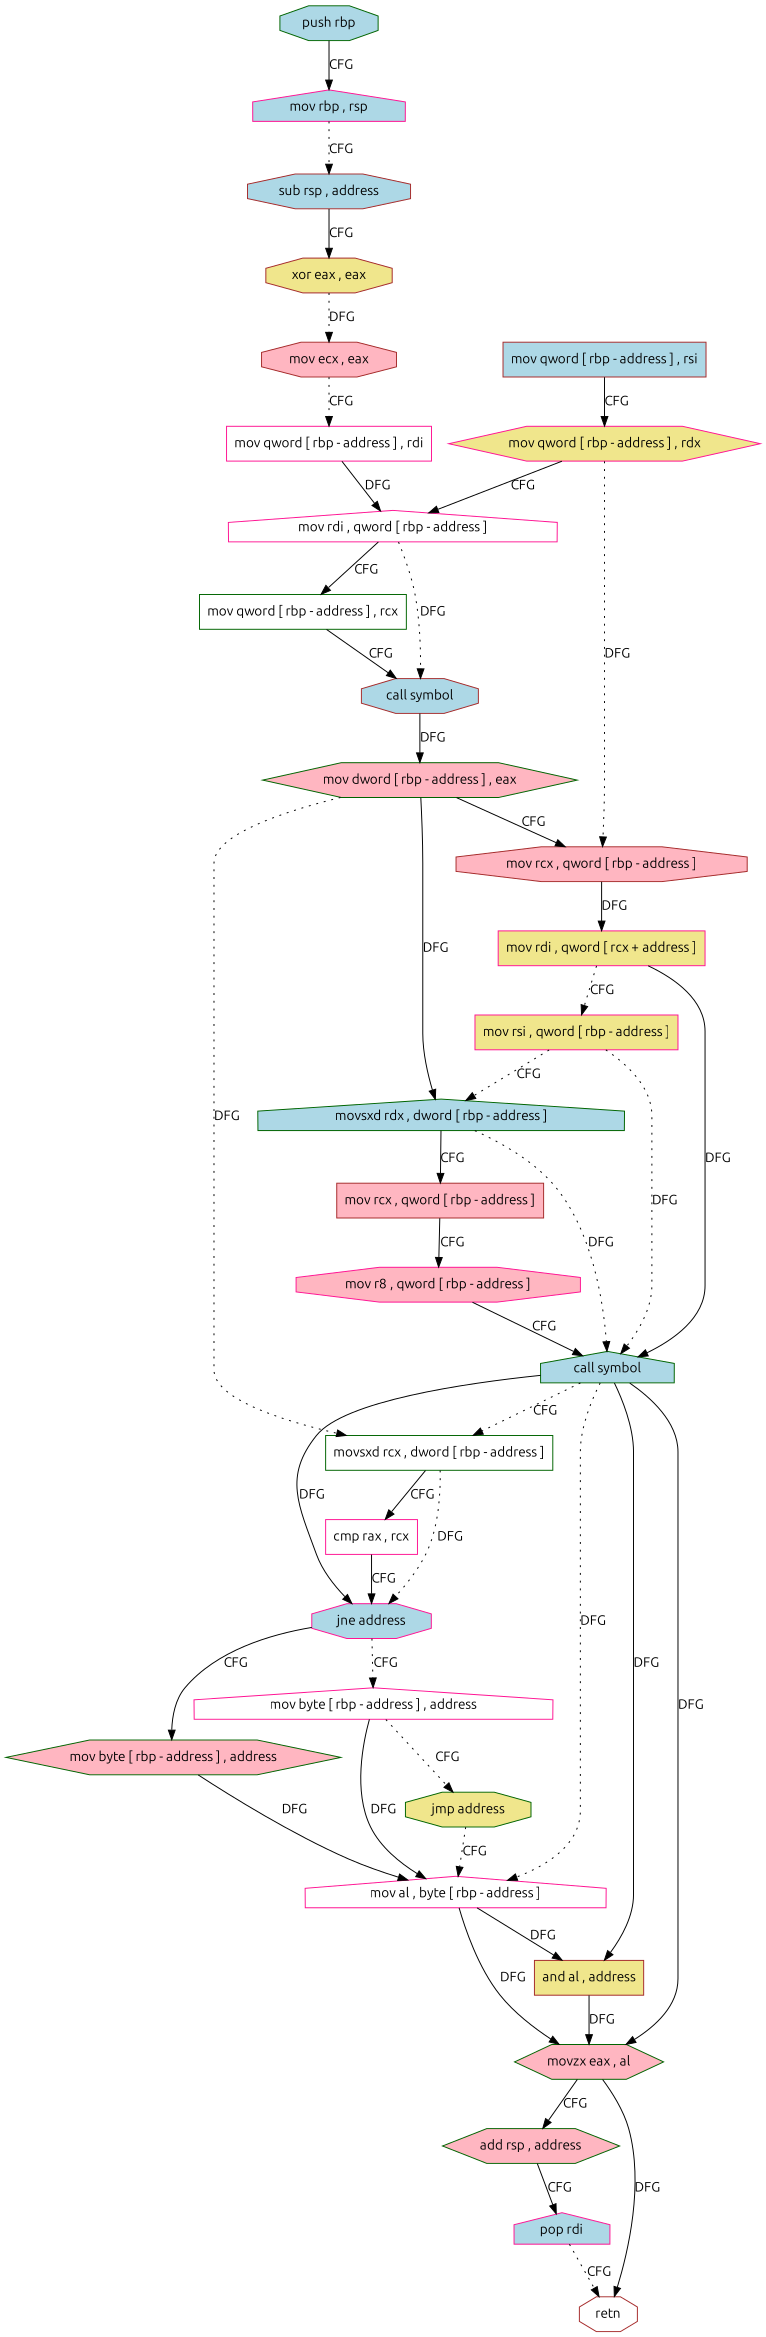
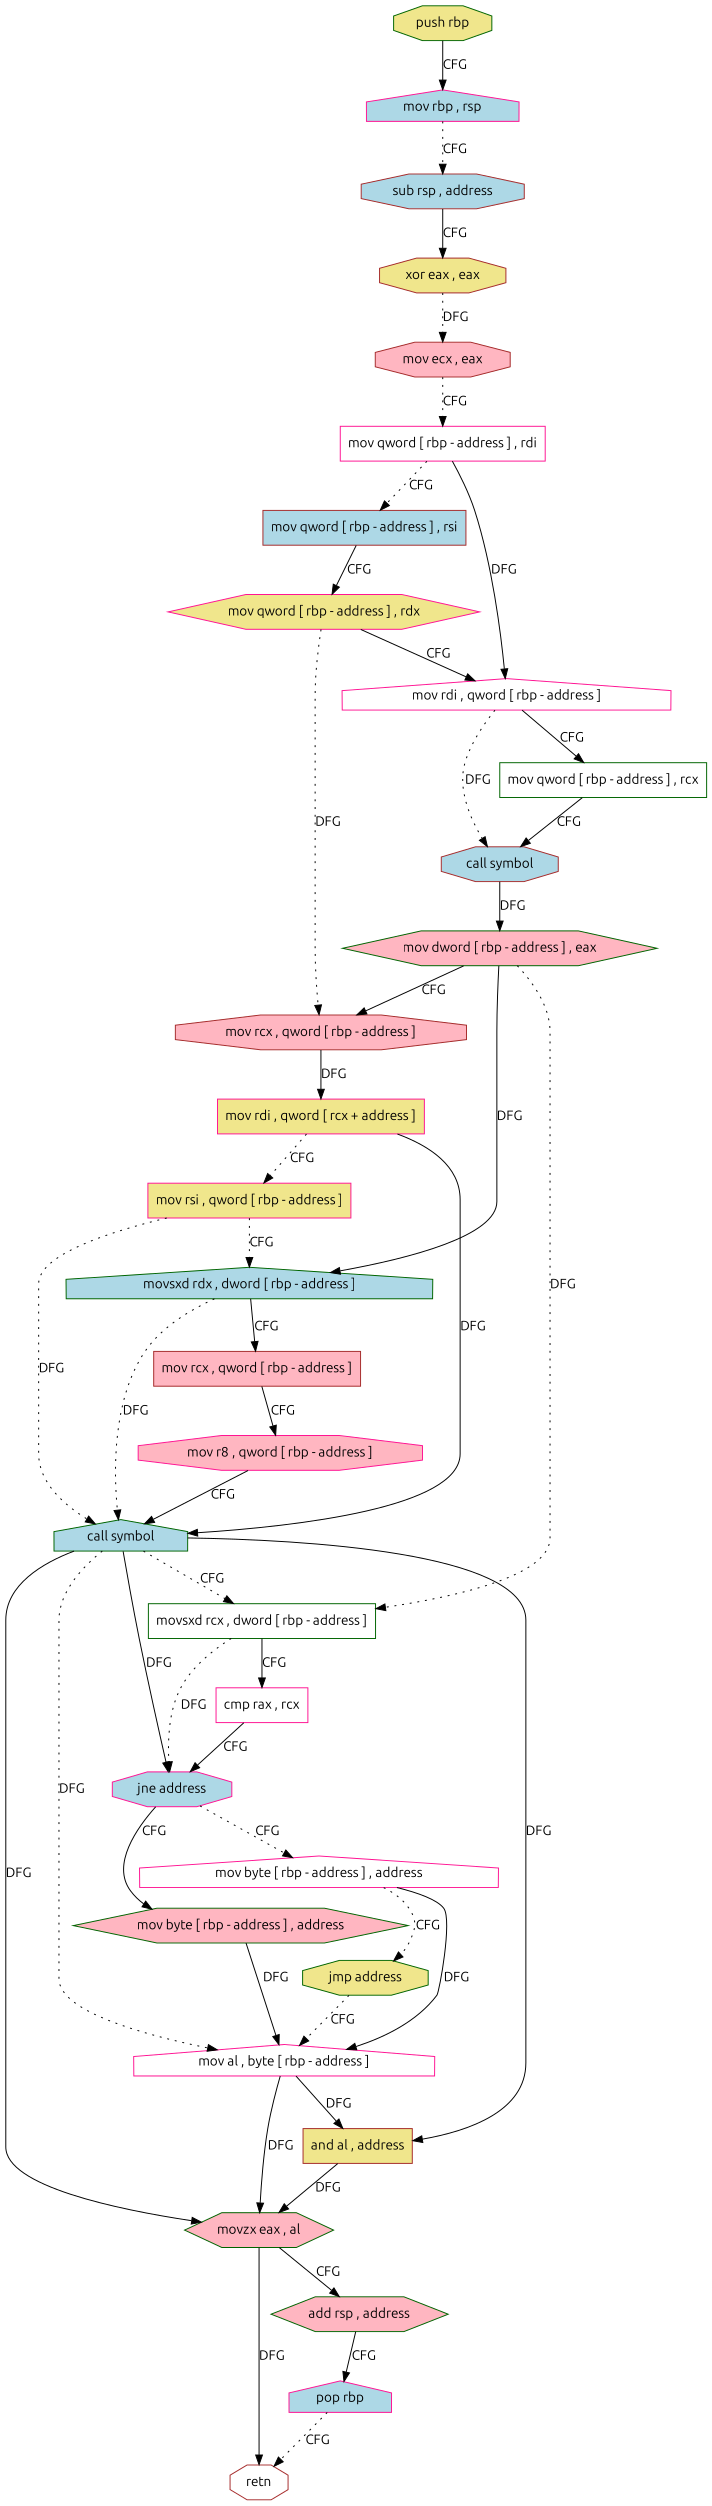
  digraph {
    fontname=Ubuntu
    node [color=deeppink fillcolor=lightblue fontname=Ubuntu shape=octagon style=filled]
    edge [fontname=Ubuntu style=solid]
-   n1 [color=darkgreen label="push rbp"]
+   n1 [color=darkgreen fillcolor=khaki label="push rbp"]
    n2 [label="mov rbp , rsp" shape=house]
    n3 [color=brown label="sub rsp , address"]
    n4 [color=brown fillcolor=khaki label="xor eax , eax"]
    n5 [color=brown fillcolor=lightpink label="mov ecx , eax"]
    n6 [fillcolor=white label="mov qword [ rbp - address ] , rdi" shape=box]
    n7 [color=brown label="mov qword [ rbp - address ] , rsi" shape=box]
    n8 [fillcolor=white label="mov rdi , qword [ rbp - address ]" shape=house]
    n9 [fillcolor=khaki label="mov qword [ rbp - address ] , rdx" shape=hexagon]
    n10 [color=darkgreen fillcolor=white label="mov qword [ rbp - address ] , rcx" shape=box]
    n11 [color=brown label="call symbol"]
    n12 [fillcolor=khaki label="mov rsi , qword [ rbp - address ]" shape=box]
    n13 [color=darkgreen label="movsxd rdx , dword [ rbp - address ]" shape=house]
    n14 [color=darkgreen label="call symbol" shape=house]
    n15 [color=brown fillcolor=lightpink label="mov rcx , qword [ rbp - address ]"]
    n16 [fillcolor=khaki label="mov rdi , qword [ rcx + address ]" shape=box]
    n17 [color=darkgreen fillcolor=lightpink label="mov dword [ rbp - address ] , eax" shape=hexagon]
    n18 [color=darkgreen fillcolor=white label="movsxd rcx , dword [ rbp - address ]" shape=box]
    n19 [color=brown fillcolor=lightpink label="mov rcx , qword [ rbp - address ]" shape=box]
    n20 [label="jne address"]
    n21 [fillcolor=white label="cmp rax , rcx" shape=box]
    n22 [fillcolor=white label="mov al , byte [ rbp - address ]" shape=house]
    n23 [color=brown fillcolor=khaki label="and al , address" shape=box]
    n24 [color=darkgreen fillcolor=lightpink label="movzx eax , al" shape=hexagon]
    n25 [fillcolor=lightpink label="mov r8 , qword [ rbp - address ]"]
    n26 [color=darkgreen fillcolor=lightpink label="mov byte [ rbp - address ] , address" shape=hexagon]
    n27 [fillcolor=white label="mov byte [ rbp - address ] , address" shape=house]
    n28 [color=darkgreen fillcolor=lightpink label="add rsp , address" shape=hexagon]
    n29 [color=brown fillcolor=white label=retn]
    n30 [color=darkgreen fillcolor=khaki label="jmp address"]
-   n31 [label="pop rdi" shape=house]
+   n31 [label="pop rbp" shape=house]
    n1 -> n2 [label=CFG]
    n2 -> n3 [label=CFG style=dotted]
    n3 -> n4 [label=CFG]
    n4 -> n5 [label=DFG style=dotted]
    n5 -> n6 [label=CFG style=dotted]
+   n6 -> n7 [label=CFG style=dotted]
    n6 -> n8 [label=DFG]
    n7 -> n9 [label=CFG]
    n8 -> n10 [label=CFG]
    n8 -> n11 [label=DFG style=dotted]
    n9 -> n8 [label=CFG]
    n9 -> n15 [label=DFG style=dotted]
    n10 -> n11 [label=CFG]
    n11 -> n17 [label=DFG]
    n12 -> n13 [label=CFG style=dotted]
    n12 -> n14 [label=DFG style=dotted]
    n13 -> n14 [label=DFG style=dotted]
    n13 -> n19 [label=CFG]
    n14 -> n18 [label=CFG style=dotted]
    n14 -> n20 [label=DFG]
    n14 -> n22 [label=DFG style=dotted]
    n14 -> n23 [label=DFG]
    n14 -> n24 [label=DFG]
    n15 -> n16 [label=DFG]
    n16 -> n12 [label=CFG style=dotted]
    n16 -> n14 [label=DFG]
    n17 -> n13 [label=DFG]
    n17 -> n15 [label=CFG]
    n17 -> n18 [label=DFG style=dotted]
    n18 -> n20 [label=DFG style=dotted]
    n18 -> n21 [label=CFG]
    n19 -> n25 [label=CFG]
    n20 -> n26 [label=CFG]
    n20 -> n27 [label=CFG style=dotted]
    n21 -> n20 [label=CFG]
    n22 -> n23 [label=DFG]
    n22 -> n24 [label=DFG]
    n23 -> n24 [label=DFG]
    n24 -> n28 [label=CFG]
    n24 -> n29 [label=DFG]
    n25 -> n14 [label=CFG]
    n26 -> n22 [label=DFG]
    n27 -> n22 [label=DFG]
    n27 -> n30 [label=CFG style=dotted]
    n28 -> n31 [label=CFG]
    n30 -> n22 [label=CFG style=dotted]
    n31 -> n29 [label=CFG style=dotted]
  }
